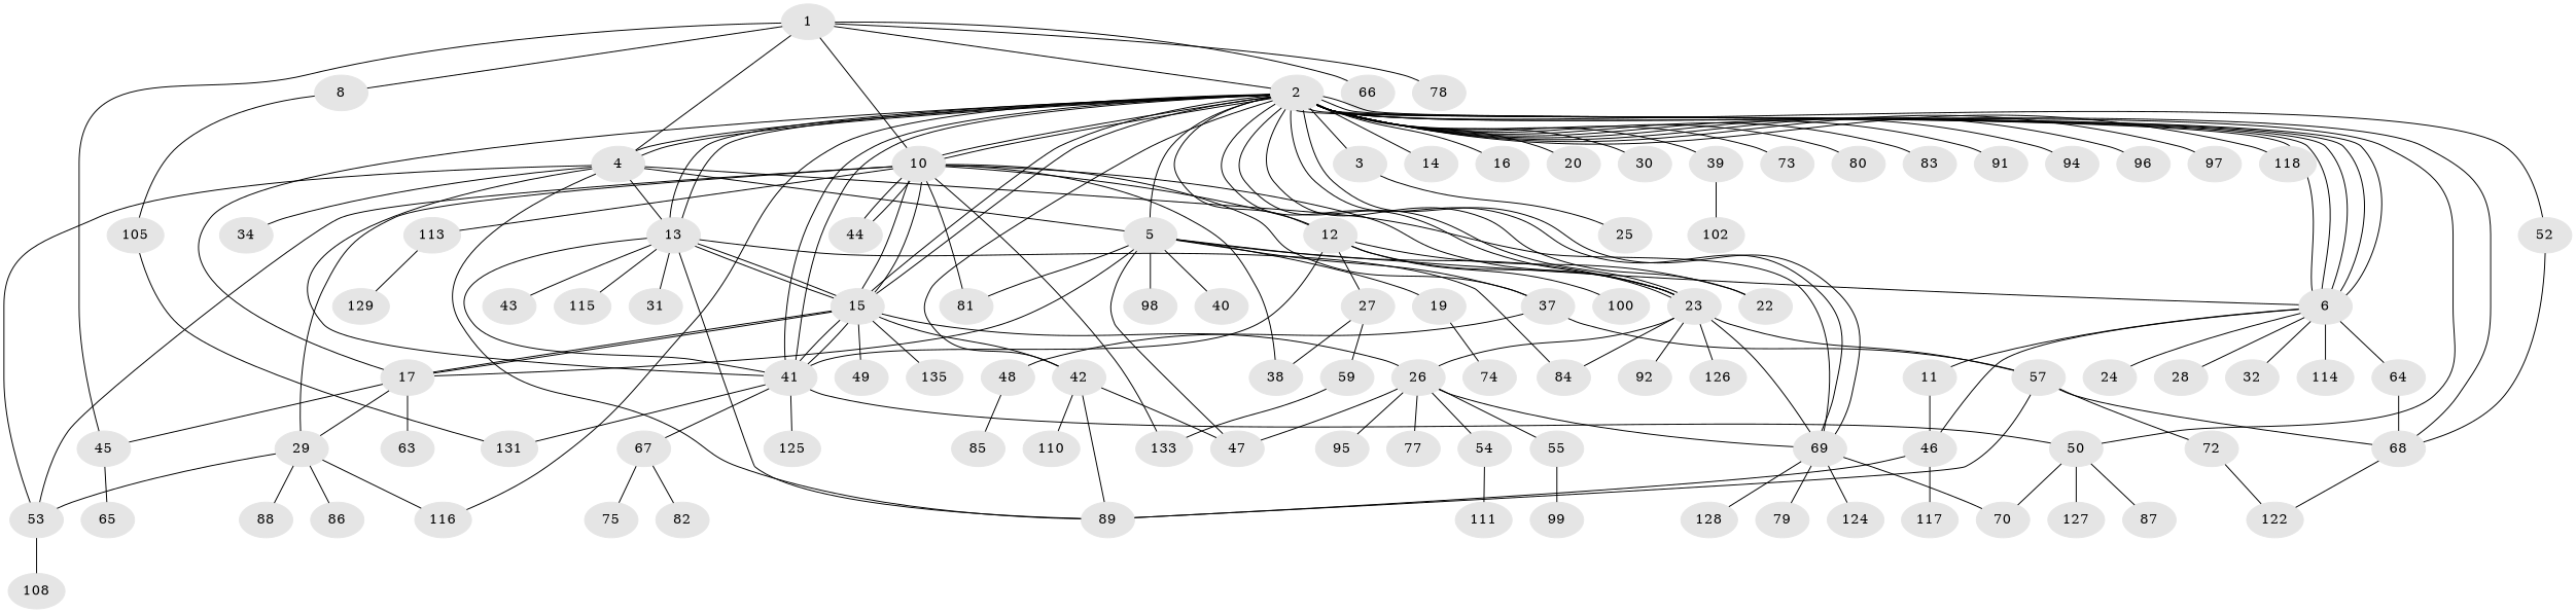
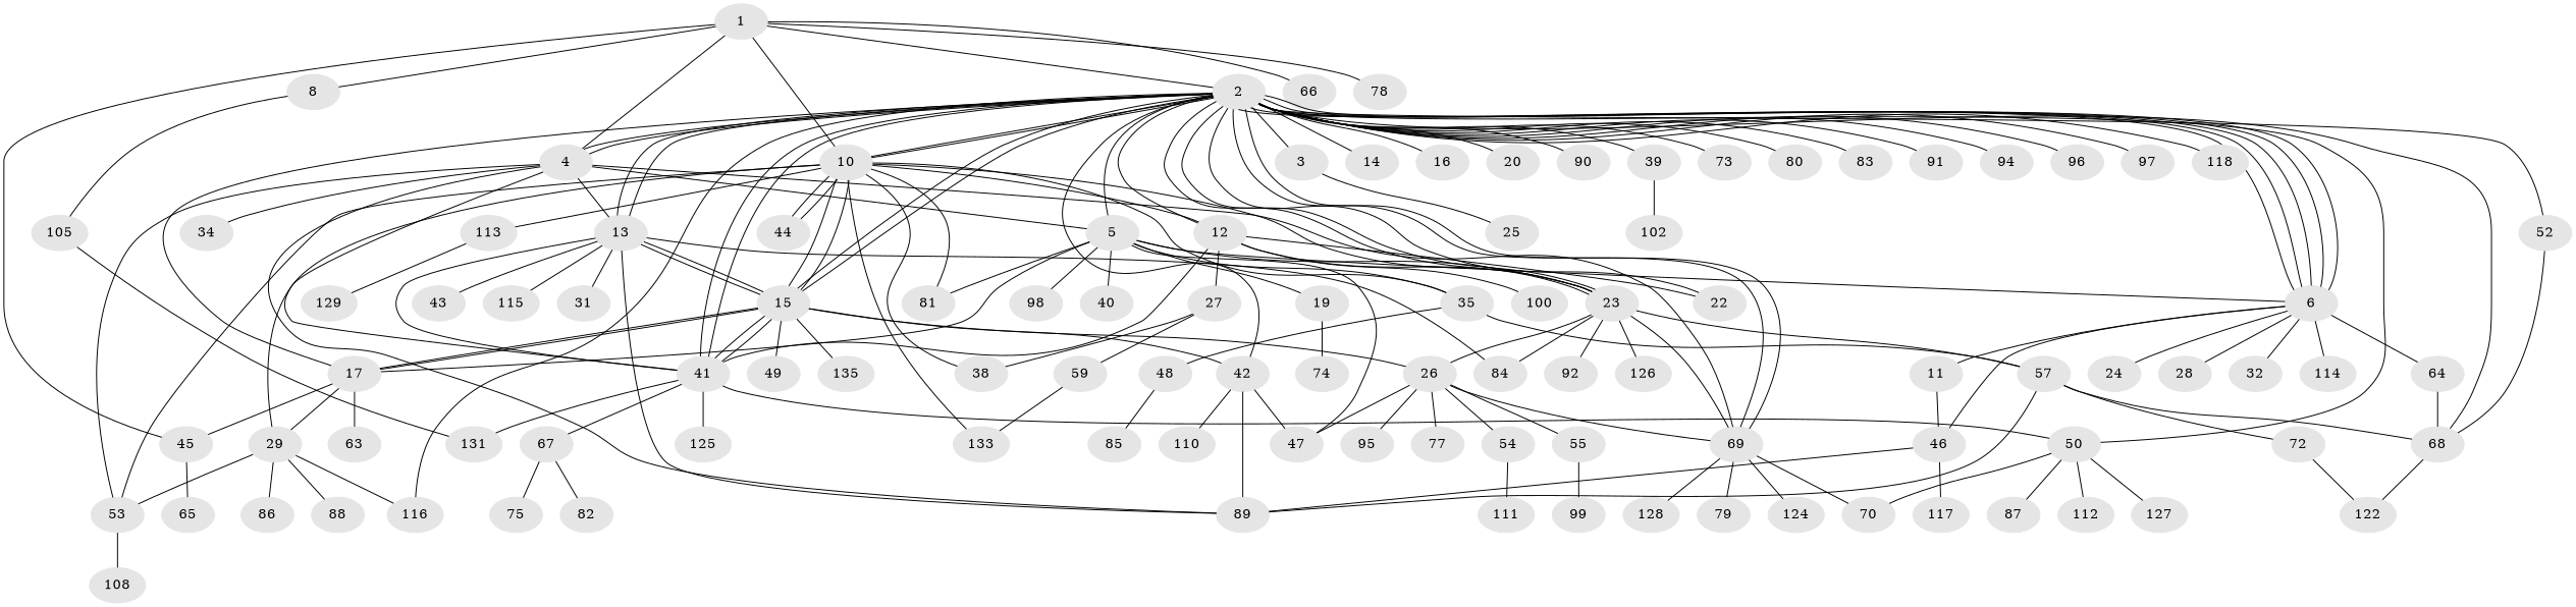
  graph {
    node [color=gray90 style=filled]
    1 [super="+7"]
    2 [super="+134"]
    4 [super="+18"]
    8
    10 [super="+109"]
    45 [super="+71"]
    66
    78
    3
    5 [super="+9"]
    6 [super="+123"]
    12 [super="+90"]
    13
    14
    15 [super="+104"]
    16
    17 [super="+21"]
    20
    22
    23 [super="+37"]
-   30
+   30 [label=90]
    39 [super="+121"]
    41 [super="+119"]
    42
    50 [super="+93"]
    52
    68 [super="+120"]
    69 [super="+103"]
    73
    80
    83
    91
    94
    96
    97
    116
    118
    34 [super="+60"]
    53 [super="+58"]
    89
    105
-   35 [super="+36" label=37]
+   35 [super="+36"]
    81
    29 [super="+76"]
    38
    44
    113
    133
    65
    25
    19
    40
    47
    98
    11 [super="+61"]
    24
    28
    32
    46 [super="+107"]
    64
    114
    27
    100
    31
    43
    84
    115
    26 [super="+101"]
    49 [super="+106"]
    135
    63
    57 [super="+130"]
    92 [super="+132"]
    126
    102
    67
    125
    131
    110
    70
    87
+   112
    127
    122
    79
    124
    128
    108
    74
    48
    117
    86
    88
    129
    59 [super="+62"]
    54
    55 [super="+56"]
    77
    95
    72
    111
    99
    85
    75
    82
    1 -- 2
    1 -- 4
    1 -- 8
    1 -- 10
    1 -- 45 [weight=2]
    1 -- 66
    1 -- 78
    2 -- 4
    2 -- 4
    2 -- 10
    2 -- 10
    2 -- 3
    2 -- 5
    2 -- 6
    2 -- 6
    2 -- 6
    2 -- 6
    2 -- 6
    2 -- 12
    2 -- 13
    2 -- 13
    2 -- 14
    2 -- 15
    2 -- 15
    2 -- 16
    2 -- 17
    2 -- 20
    2 -- 22
    2 -- 23
    2 -- 23
    2 -- 30
    2 -- 39
    2 -- 41 [weight=2]
    2 -- 41
    2 -- 42
    2 -- 50
    2 -- 52
    2 -- 68
    2 -- 69
    2 -- 69
    2 -- 73
    2 -- 80
    2 -- 83
    2 -- 91
    2 -- 94
    2 -- 96
    2 -- 97
    2 -- 116
    2 -- 118
    4 -- 5
    4 -- 13
    4 -- 41
    4 -- 69
    4 -- 34
    4 -- 53
    4 -- 89
    8 -- 105
    10 -- 12
    10 -- 15 [weight=2]
    10 -- 15
    10 -- 23
    10 -- 53
    10 -- 35
    10 -- 81
    10 -- 29
    10 -- 38
    10 -- 44
    10 -- 44
    10 -- 113
    10 -- 133
    45 -- 65
    3 -- 25
    5 -- 6
    5 -- 17
    5 -- 23
    5 -- 35
    5 -- 81
    5 -- 19
    5 -- 40
    5 -- 47
    5 -- 98
    6 -- 11
    6 -- 24
    6 -- 28
    6 -- 32
    6 -- 46
    6 -- 64
    6 -- 114
    12 -- 22
    12 -- 23
    12 -- 41
    12 -- 27
    12 -- 100
    13 -- 15
    13 -- 15
    13 -- 41
    13 -- 89
    13 -- 31
    13 -- 43
    13 -- 84
    13 -- 115
    15 -- 17
    15 -- 17
    15 -- 41
    15 -- 41
    15 -- 42
    15 -- 26
    15 -- 49
    15 -- 135
    17 -- 45
    17 -- 29
    17 -- 63
    23 -- 69
    23 -- 84
    23 -- 26
    23 -- 57
    23 -- 92
    23 -- 126
    39 -- 102 [weight=2]
    41 -- 50
    41 -- 67
    41 -- 125
    41 -- 131
    42 -- 89
    42 -- 47
    42 -- 110
    50 -- 70
    50 -- 87
+   50 -- 112
    50 -- 127
    52 -- 68
    68 -- 122
    69 -- 70
    69 -- 79
    69 -- 124
    69 -- 128
    53 -- 108
    105 -- 131
    35 -- 57
    35 -- 48
    29 -- 116
    29 -- 53
    29 -- 86
    29 -- 88
    113 -- 129
    19 -- 74
    11 -- 46
    46 -- 89
    46 -- 117
    64 -- 68
    27 -- 38
    27 -- 59
    26 -- 69
    26 -- 47
    26 -- 54
    26 -- 55
    26 -- 77
    26 -- 95
    57 -- 68
    57 -- 89
    57 -- 72
    67 -- 75
    67 -- 82
    48 -- 85
    59 -- 133
    54 -- 111
    55 -- 99
    72 -- 122
  }
